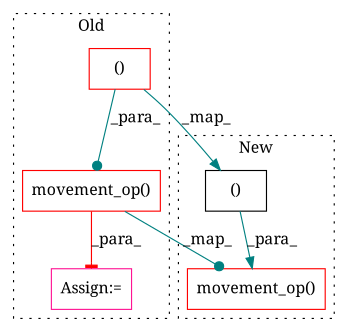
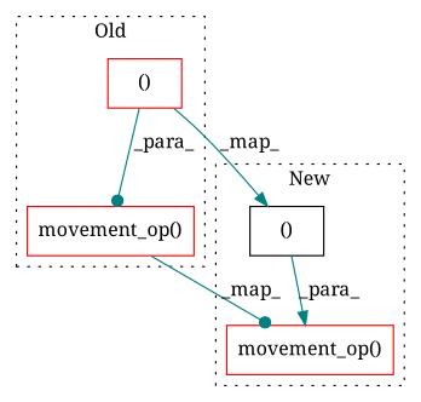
  digraph {
    fontname="Noto Serif"
    node [a=75 l=6 shape=box color=red fontname="Noto Serif"]
    edge [color=teal arrowhead=dot fontname="Noto Serif"]
    n1 [l="24,1" label="movement_op()" s="7887,7941"]
-   n2 [a=68 l=3 label="Assign:=" s=7884 color=deeppink]
    n3 [a=54 label="()" s=7934]
    n4 [l="48,1" label="movement_op()" s="7920,7998"]
    n5 [a=54 label="()" s=7991 color=black]
    subgraph cluster_1 {
      label=Old
      style=dotted
      n1
-     n2
      n3
    }
    subgraph cluster_2 {
      label=New
      style=dotted
      n4
      n5
    }
-   n1 -> n2 [label=_para_ color=red arrowhead=tee]
    n1 -> n4 [label=_map_]
    n3 -> n1 [label=_para_]
    n3 -> n5 [label=_map_ arrowhead=normal]
    n5 -> n4 [label=_para_ arrowhead=normal]
  }
